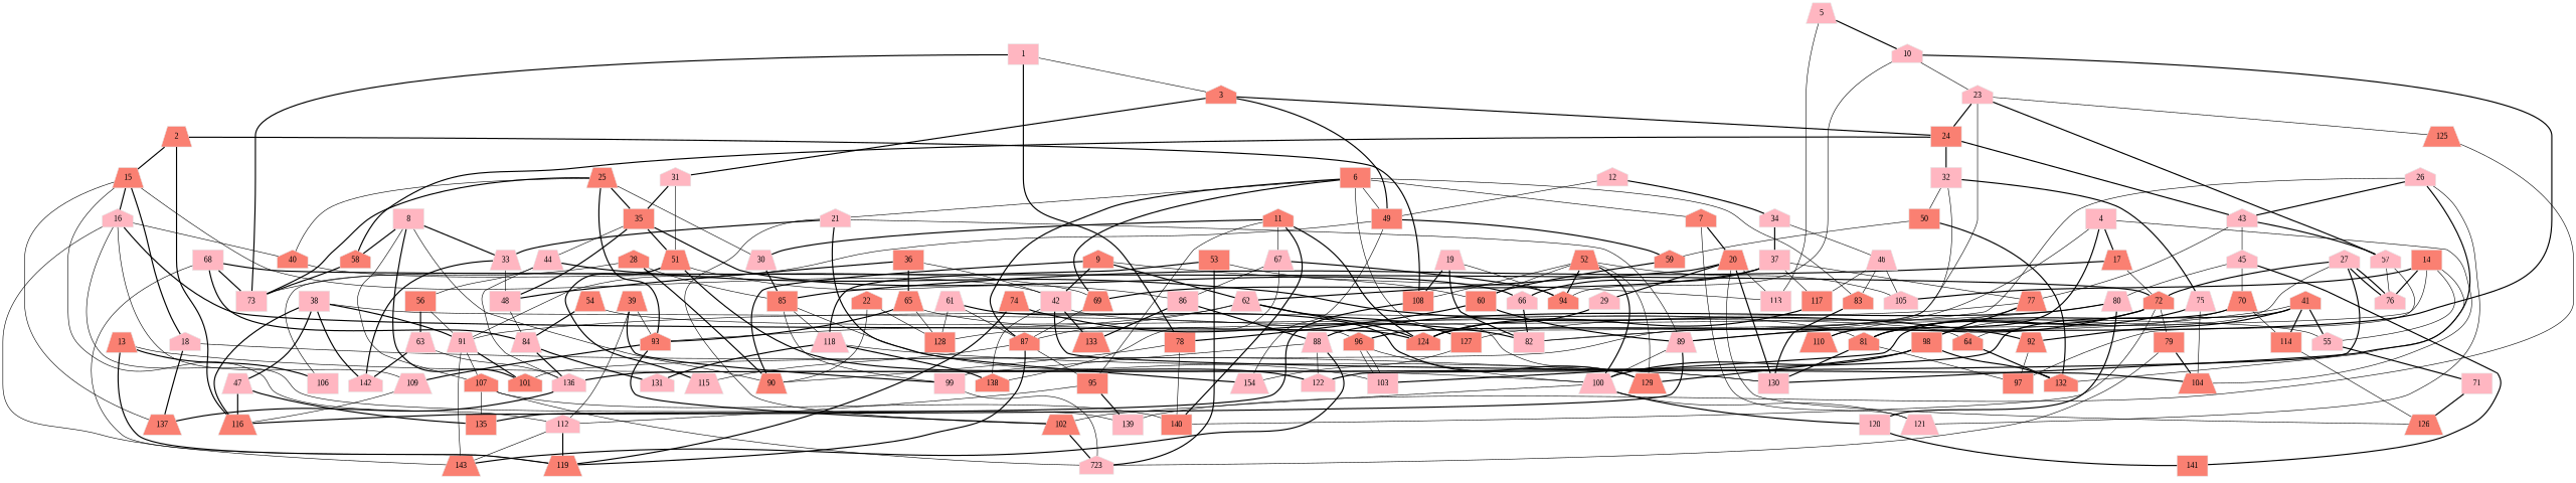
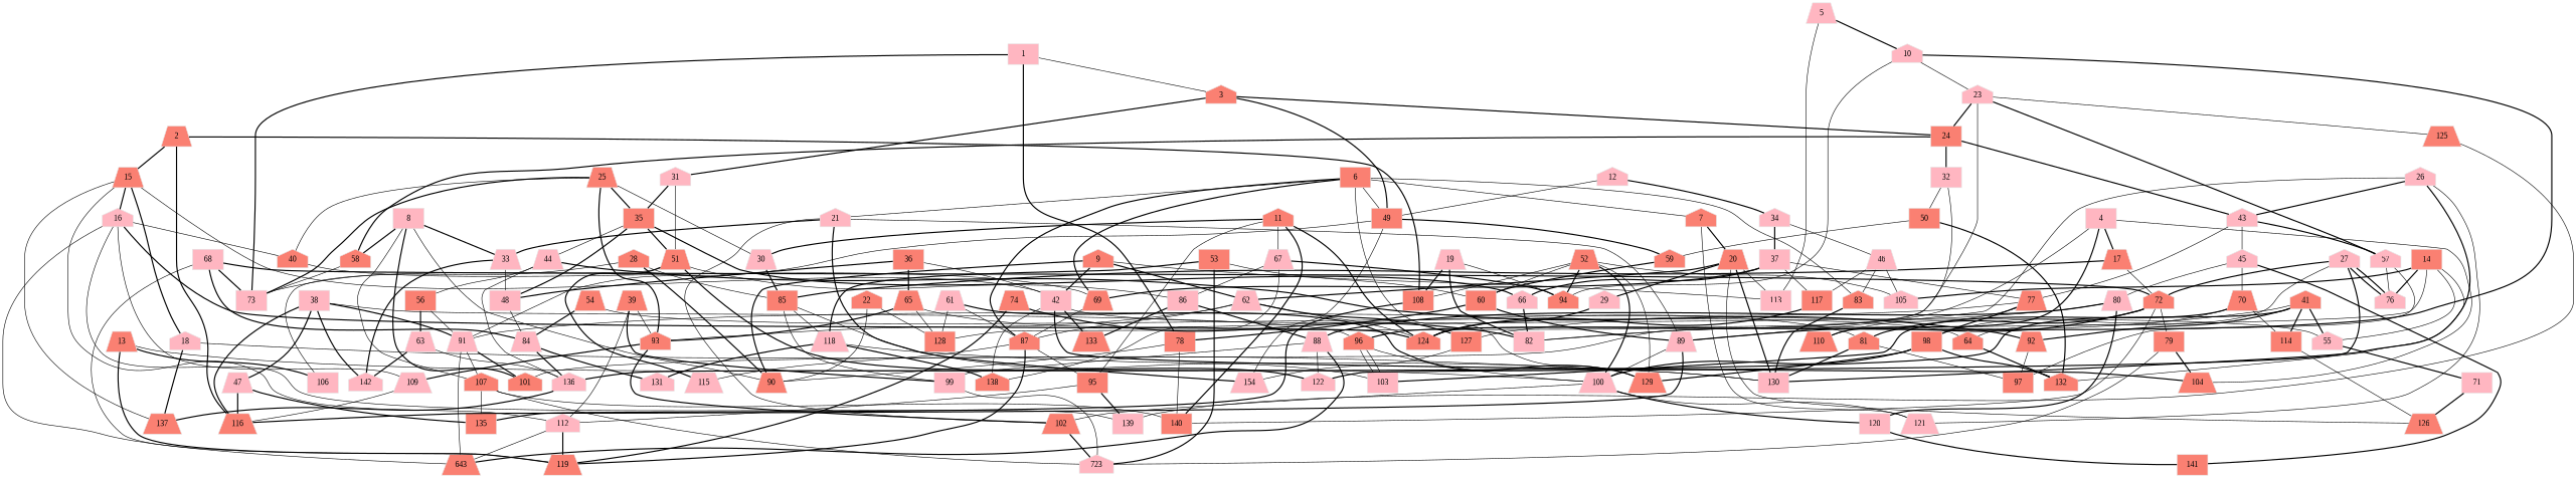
  graph {
    fontname="Liberation Serif"
    node [color=gray90 fillcolor=salmon fontname="Liberation Serif" shape=trapezium style=filled]
    edge [fontname="Liberation Serif" style=bold]
    1 [fillcolor=lightpink shape=box]
    3 [shape=house]
    73 [fillcolor=lightpink shape=box]
    78 [shape=box]
    24 [shape=box]
    31 [fillcolor=lightpink shape=house]
    49 [shape=box]
    90
    140 [shape=box]
    2
    15
    108 [shape=box]
    116
    42 [fillcolor=lightpink shape=box]
    16 [fillcolor=lightpink shape=house]
    18 [fillcolor=lightpink shape=house]
    112 [fillcolor=lightpink shape=house]
    137
    135 [shape=box]
    58 [shape=house]
    32 [fillcolor=lightpink shape=box]
    43 [fillcolor=lightpink shape=house]
    35 [shape=box]
    51
    n25 [fillcolor=lightpink label=154]
    91 [fillcolor=lightpink]
    59 [shape=house]
    4 [fillcolor=lightpink shape=box]
    17
    82 [fillcolor=lightpink shape=box]
    104
    110
    72 [shape=house]
    85 [shape=box]
    5 [fillcolor=lightpink]
    10 [fillcolor=lightpink shape=house]
    113 [fillcolor=lightpink shape=box]
    23 [fillcolor=lightpink shape=house]
    94 [shape=house]
    96 [shape=house]
    6 [shape=box]
    7 [shape=house]
    21 [fillcolor=lightpink shape=house]
    69
    83 [shape=house]
    87 [shape=house]
    129
    20
    121 [fillcolor=lightpink]
    33 [fillcolor=lightpink]
    89 [fillcolor=lightpink]
    102
    130 [fillcolor=lightpink shape=box]
    95 [shape=box]
    119
    115 [fillcolor=lightpink]
    62 [fillcolor=lightpink]
    29 [fillcolor=lightpink shape=house]
    126
    8 [fillcolor=lightpink shape=box]
    101 [shape=house]
    107 [shape=house]
    48 [fillcolor=lightpink shape=box]
    142 [fillcolor=lightpink shape=house]
    n65 [fillcolor=lightpink label=723 shape=house]
    9 [shape=house]
    55 [fillcolor=lightpink shape=house]
    133
    138 [shape=house]
    124 [shape=house]
    93 [shape=house]
    127 [shape=box]
    57 [fillcolor=lightpink shape=house]
    125
    100 [fillcolor=lightpink]
    103 [fillcolor=lightpink shape=box]
    11 [shape=house]
    30 [fillcolor=lightpink]
    67 [fillcolor=lightpink]
    86 [fillcolor=lightpink shape=box]
    139 [fillcolor=lightpink shape=box]
    12 [fillcolor=lightpink shape=house]
    34 [fillcolor=lightpink shape=house]
    37 [fillcolor=lightpink shape=box]
    46 [fillcolor=lightpink]
    13
    106 [fillcolor=lightpink shape=box]
    120 [fillcolor=lightpink shape=box]
    14 [shape=box]
    76 [fillcolor=lightpink shape=house]
    105 [fillcolor=lightpink shape=house]
    128 [shape=box]
    132 [shape=house]
    71 [fillcolor=lightpink shape=box]
    40 [shape=house]
    109 [fillcolor=lightpink]
-   143
+   143 [label=643]
    81 [shape=house]
    79 [shape=box]
    99 [fillcolor=lightpink shape=box]
    118 [fillcolor=lightpink]
    19 [fillcolor=lightpink]
    22 [shape=house]
    97 [shape=box]
    50 [shape=box]
-   75 [fillcolor=lightpink]
    77
    45 [fillcolor=lightpink shape=house]
    25
    44 [fillcolor=lightpink]
    66 [fillcolor=lightpink shape=house]
    26 [fillcolor=lightpink shape=house]
    27 [fillcolor=lightpink shape=house]
    64 [shape=house]
    122 [fillcolor=lightpink shape=house]
    28 [shape=house]
    84 [fillcolor=lightpink]
    117 [shape=box]
    92
    136 [fillcolor=lightpink shape=house]
    56 [shape=box]
    36 [shape=box]
    65
    98 [shape=box]
    38 [fillcolor=lightpink shape=box]
    47 [fillcolor=lightpink]
    39
    41 [shape=house]
    114 [shape=box]
    70
    80 [fillcolor=lightpink]
    141 [shape=box]
    63 [fillcolor=lightpink]
    88 [fillcolor=lightpink]
    131 [fillcolor=lightpink shape=house]
    60 [shape=box]
    52
    53 [shape=box]
    54
    61 [fillcolor=lightpink]
    68 [fillcolor=lightpink shape=box]
    74
    1 -- 3 [style=solid]
    1 -- 73
    1 -- 78
    3 -- 24
    3 -- 31
    3 -- 49
    78 -- 90 [style=solid]
    78 -- 140 [style=solid]
    24 -- 58
    24 -- 32
    24 -- 43
    31 -- 35
    31 -- 51 [style=solid]
    49 -- n25 [style=solid]
    49 -- 91 [style=solid]
    49 -- 59
    2 -- 15
    2 -- 108
    2 -- 116
    15 -- 42 [style=solid]
    15 -- 16
    15 -- 18
    15 -- 112 [style=solid]
    15 -- 137 [style=solid]
    108 -- 135
    42 -- 104
    42 -- 55 [style=solid]
    42 -- 133
    42 -- 138 [style=solid]
    16 -- 124
    16 -- 139 [style=solid]
    16 -- 40 [style=solid]
    16 -- 109 [style=solid]
    16 -- 143 [style=solid]
    18 -- 137
    18 -- 130 [style=solid]
    112 -- 119
    112 -- 143 [style=solid]
-   58 -- 73
+   58 -- 73 [style=solid]
    32 -- 101 [style=solid]
    32 -- 50 [style=solid]
-   32 -- 75
    43 -- 57
    43 -- 77 [style=solid]
    43 -- 45 [style=solid]
    35 -- 51
    35 -- 48
    35 -- 44 [style=solid]
    35 -- 66
    51 -- 115
    51 -- 86 [style=solid]
    51 -- 106 [style=solid]
    51 -- 122
    91 -- 101
    91 -- 107 [style=solid]
    91 -- 143 [style=solid]
    59 -- 60
    4 -- 17
    4 -- 82 [style=solid]
    4 -- 104 [style=solid]
    4 -- 110
    17 -- 72 [style=solid]
    17 -- 85
    72 -- 140 [style=solid]
    72 -- 89
    72 -- 81
    72 -- 79 [style=solid]
    85 -- 103 [style=solid]
    85 -- 99 [style=solid]
    85 -- 118 [style=solid]
    5 -- 10
    5 -- 113 [style=solid]
    10 -- 23 [style=solid]
    10 -- 94 [style=solid]
    10 -- 96
    23 -- 24
    23 -- 124 [style=solid]
    23 -- 57
    23 -- 125 [style=solid]
    96 -- 100 [style=solid]
    96 -- 103 [style=solid]
    96 -- 103 [style=solid]
    6 -- 49 [style=solid]
    6 -- 7 [style=solid]
    6 -- 21 [style=solid]
    6 -- 69
    6 -- 83 [style=solid]
    6 -- 87
    6 -- 129 [style=solid]
    7 -- 20
    7 -- 121 [style=solid]
    21 -- n25
    21 -- 33
    21 -- 89 [style=solid]
    21 -- 102 [style=solid]
    69 -- 87 [style=solid]
    83 -- 130
    87 -- 95 [style=solid]
    87 -- 119
    87 -- 115 [style=solid]
    20 -- 113 [style=solid]
    20 -- 130
    20 -- 62
    20 -- 29
    20 -- 126 [style=solid]
    33 -- 48 [style=solid]
    33 -- 142
    89 -- 116
    89 -- 100 [style=solid]
    102 -- n65
    95 -- 112 [style=solid]
    95 -- 139
    62 -- 87 [style=solid]
-   62 -- 124
+   62 -- 124 [style=solid]
    62 -- 93 [style=solid]
    62 -- 127
    29 -- 124
    8 -- 90 [style=solid]
    8 -- 58
    8 -- 33
    8 -- 101
    8 -- 107 [style=solid]
    107 -- 140 [style=solid]
    107 -- 135 [style=solid]
    107 -- n65 [style=solid]
    48 -- 84 [style=solid]
    9 -- 90
    9 -- 42
    9 -- 113 [style=solid]
    9 -- 62
    55 -- 71
    93 -- 102
    93 -- 109
    127 -- n25 [style=solid]
    57 -- 76 [style=solid]
    57 -- 97 [style=solid]
    125 -- 139 [style=solid]
    100 -- 121 [style=solid]
    100 -- 102 [style=solid]
    100 -- 120
    11 -- 140
    11 -- 95 [style=solid]
    11 -- 124
    11 -- 30
    11 -- 67 [style=solid]
    30 -- 85
    67 -- 94
    67 -- 138 [style=solid]
    67 -- 86 [style=solid]
    86 -- 133
    86 -- 88
    12 -- 49 [style=solid]
    12 -- 34
    34 -- 37
    34 -- 46 [style=solid]
    37 -- 69
    37 -- 77 [style=solid]
    37 -- 66
    37 -- 117 [style=solid]
    46 -- 83 [style=solid]
    46 -- 105 [style=solid]
    46 -- 117 [style=solid]
    13 -- 119
    13 -- 100 [style=solid]
    13 -- 106
    120 -- 141
    14 -- 55 [style=solid]
    14 -- 76
    14 -- 105
    14 -- 128 [style=solid]
    14 -- 132 [style=solid]
    71 -- 126
    40 -- 69 [style=solid]
    109 -- 116 [style=solid]
    81 -- 130
    81 -- 97 [style=solid]
    79 -- 104
    79 -- n65 [style=solid]
    99 -- n65 [style=solid]
    118 -- 130 [style=solid]
    118 -- 138
    118 -- 131
    19 -- 108
    19 -- 82
    19 -- 94 [style=solid]
    22 -- 90 [style=solid]
    22 -- 128 [style=solid]
    50 -- 59 [style=solid]
    50 -- 132
-   75 -- 104 [style=solid]
-   75 -- 81
    77 -- 91 [style=solid]
    77 -- 110 [style=solid]
    77 -- 98
    45 -- 70 [style=solid]
    45 -- 80 [style=solid]
    45 -- 141
    25 -- 73
    25 -- 35
    25 -- 93
    25 -- 30 [style=solid]
    25 -- 40 [style=solid]
    44 -- 92
    44 -- 136 [style=solid]
    44 -- 56 [style=solid]
    66 -- 82
    26 -- 43
    26 -- 121 [style=solid]
    26 -- 89 [style=solid]
    26 -- 130
    27 -- 72
    27 -- 76
    27 -- 76
    27 -- 64 [style=solid]
    27 -- 122
    64 -- 132
    28 -- 73 [style=solid]
    28 -- 90
    28 -- 85 [style=solid]
    84 -- 136
    84 -- 131
    117 -- 124
    92 -- 97 [style=solid]
    136 -- 137
    56 -- 91 [style=solid]
    56 -- 63
    36 -- 42 [style=solid]
    36 -- 48
    36 -- 65
    65 -- 93
    65 -- 128 [style=solid]
    65 -- 81 [style=solid]
    98 -- 129
    98 -- 100
    98 -- 132
    38 -- 116
    38 -- 91
    38 -- 96 [style=solid]
    38 -- 142
    38 -- 47
    47 -- 116
    47 -- 135
    39 -- 112 [style=solid]
    39 -- 93 [style=solid]
    39 -- 99
    41 -- 82 [style=solid]
    41 -- 55
    41 -- 92
    41 -- 136
    41 -- 114
    114 -- 126 [style=solid]
    70 -- 103
    70 -- 98 [style=solid]
    70 -- 114 [style=solid]
    80 -- 127 [style=solid]
    80 -- 120
    80 -- 88
    63 -- 142
    63 -- 136 [style=solid]
    88 -- 143
    88 -- 99 [style=solid]
    88 -- 122 [style=solid]
    60 -- 78
    60 -- 89
    52 -- 108 [style=solid]
    52 -- 94
    52 -- 129 [style=solid]
    52 -- 100
    52 -- 105 [style=solid]
    52 -- 60 [style=solid]
    53 -- n65
    53 -- 118
    53 -- 60 [style=solid]
    54 -- 64 [style=solid]
    54 -- 84
    61 -- 87 [style=solid]
    61 -- 129
    61 -- 128 [style=solid]
    68 -- 73
    68 -- 72
    68 -- 119 [style=solid]
    68 -- 84
    74 -- 82
    74 -- 119
  }
